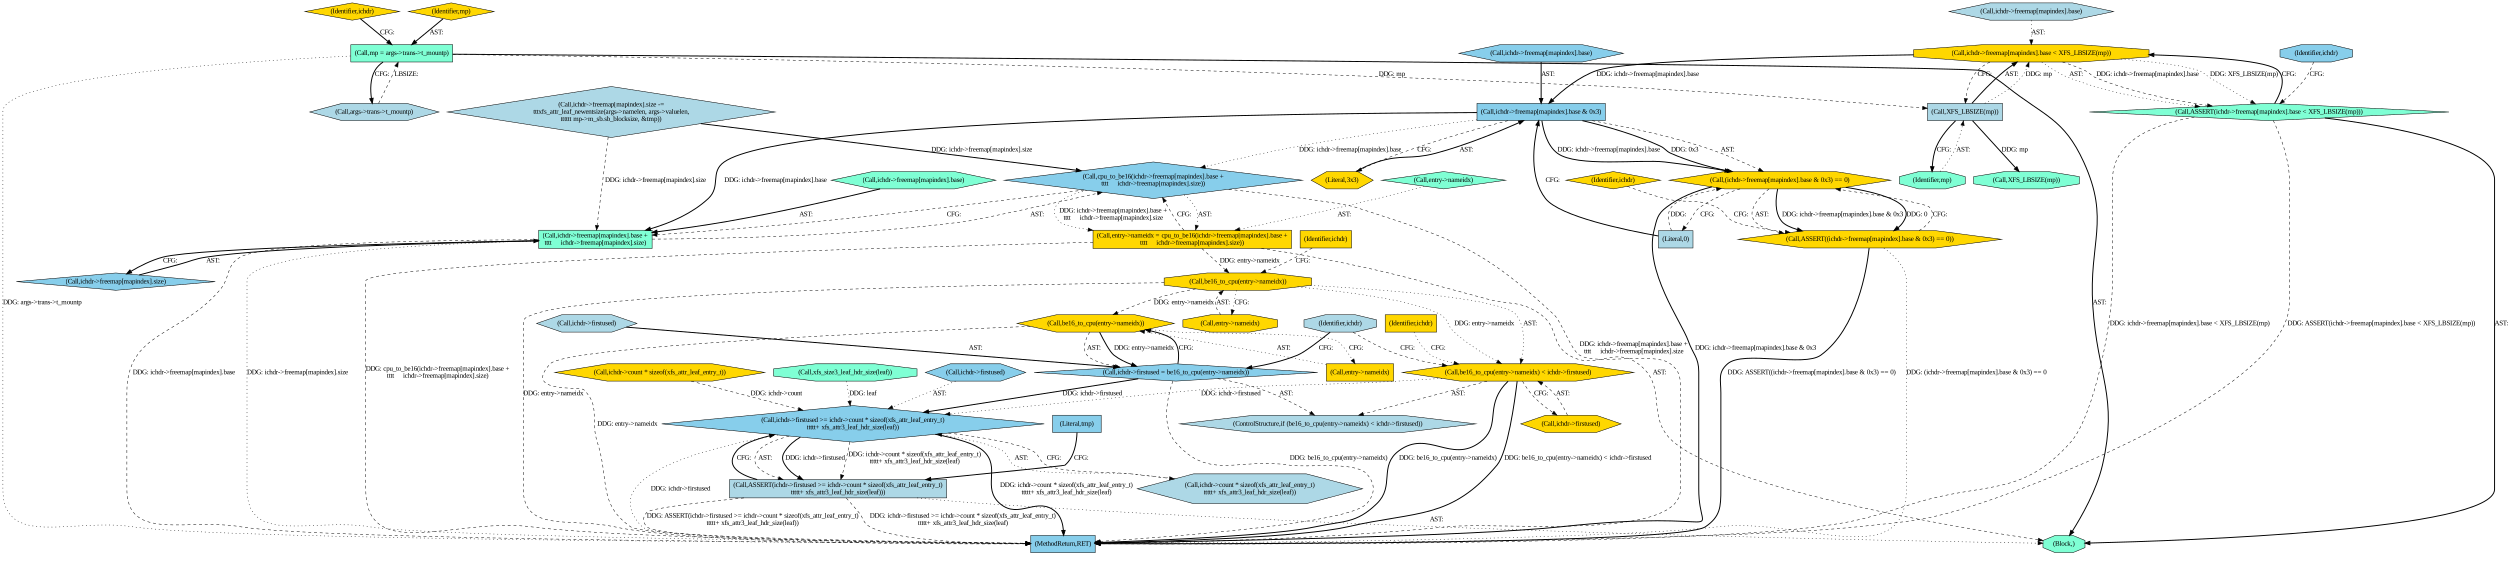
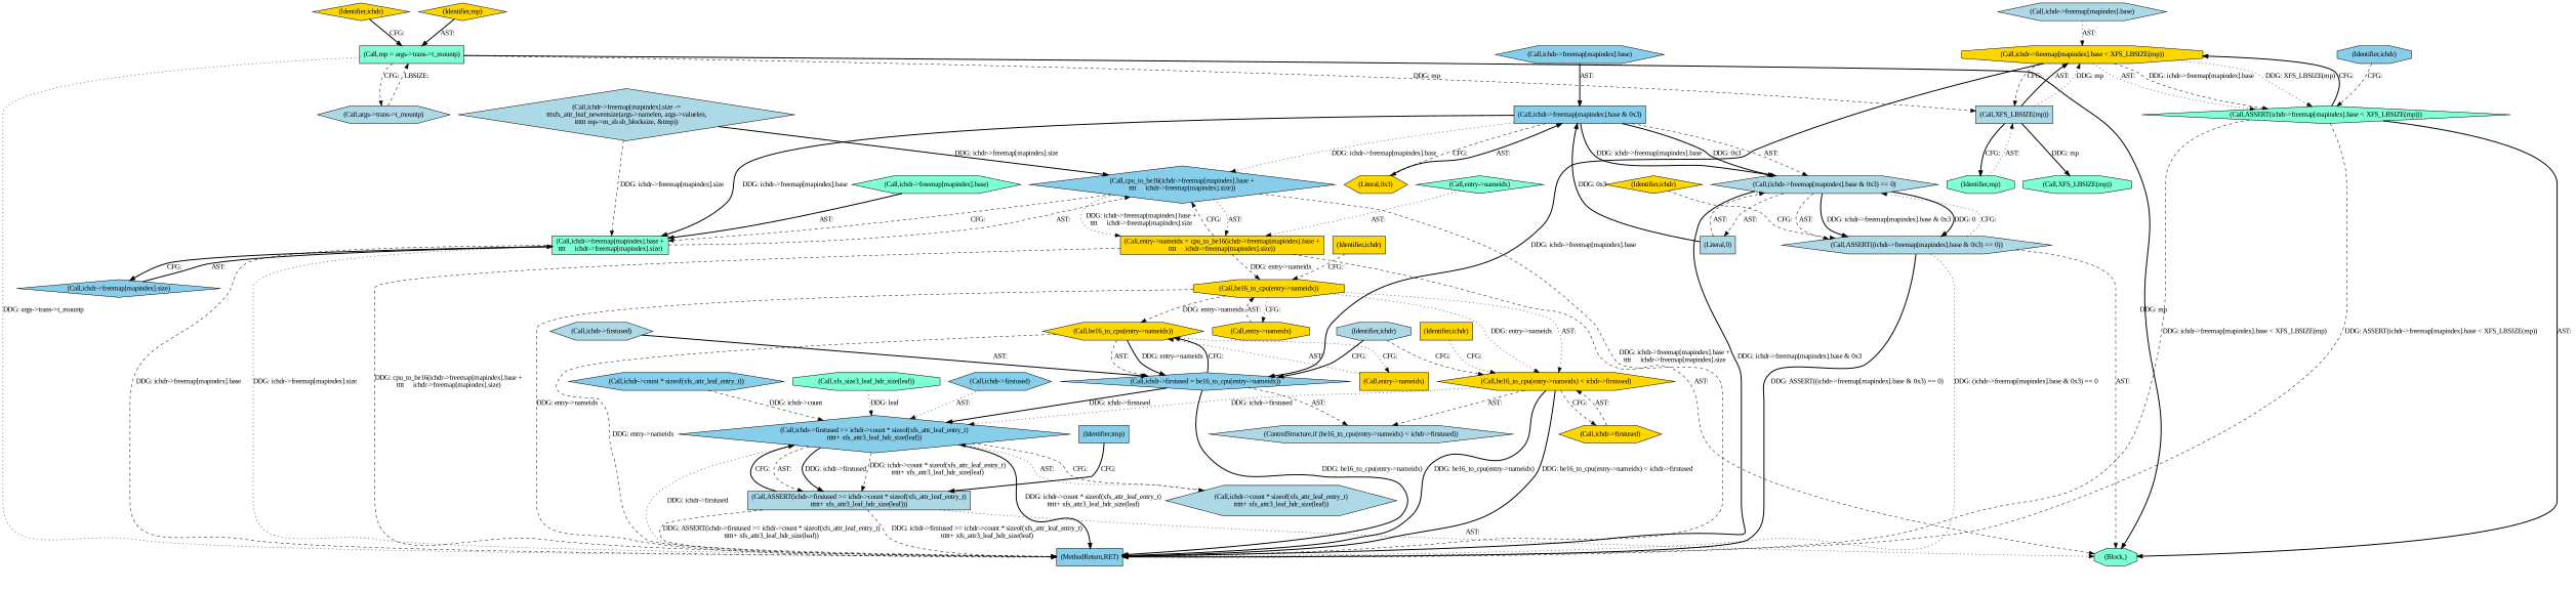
  digraph {
    fontname="Liberation Serif"
    node [fillcolor=gold fontname="Liberation Serif" shape=hexagon style=filled]
    edge [fontname="Liberation Serif" style=dashed]
    n1 [label="(Call,ichdr->freemap[mapindex].base < XFS_LBSIZE(mp))" shape=octagon]
    n2 [fillcolor=lightblue label="(Call,XFS_LBSIZE(mp))" shape=box]
    n3 [fillcolor=aquamarine label="(Call,ASSERT(ichdr->freemap[mapindex].base < XFS_LBSIZE(mp)))" shape=diamond]
    n4 [fillcolor=skyblue label="(Call,ichdr->freemap[mapindex].base & 0x3)" shape=box]
    n5 [fillcolor=aquamarine label="(Call,XFS_LBSIZE(mp))" shape=octagon]
    n6 [fillcolor=aquamarine label="(Identifier,mp)" shape=octagon]
    n7 [fillcolor=aquamarine label="(Block,)" shape=octagon]
    n8 [fillcolor=skyblue label="(MethodReturn,RET)" shape=box]
-   n9 [label="(Call,(ichdr->freemap[mapindex].base & 0x3) == 0)"]
+   n9 [fillcolor=lightblue label="(Call,(ichdr->freemap[mapindex].base & 0x3) == 0)"]
    n10 [fillcolor=skyblue label="(Call,cpu_to_be16(ichdr->freemap[mapindex].base +\n\t\t\t\t     ichdr->freemap[mapindex].size))" shape=diamond]
    n11 [fillcolor=aquamarine label="(Call,ichdr->freemap[mapindex].base +\n\t\t\t\t     ichdr->freemap[mapindex].size)" shape=box]
-   n12 [label="(Literal,3x3)"]
+   n12 [label="(Literal,0x3)"]
    n13 [fillcolor=aquamarine label="(Call,mp = args->trans->t_mountp)" shape=box]
    n14 [fillcolor=lightblue label="(Call,args->trans->t_mountp)"]
-   n15 [label="(Call,ASSERT((ichdr->freemap[mapindex].base & 0x3) == 0))"]
+   n15 [fillcolor=lightblue label="(Call,ASSERT((ichdr->freemap[mapindex].base & 0x3) == 0))"]
    n16 [fillcolor=lightblue label="(Literal,0)" shape=box]
    n17 [label="(Call,entry->nameidx = cpu_to_be16(ichdr->freemap[mapindex].base +\n\t\t\t\t     ichdr->freemap[mapindex].size))" shape=box]
    n18 [fillcolor=skyblue label="(Call,ichdr->freemap[mapindex].size)" shape=diamond]
    n19 [label="(Call,be16_to_cpu(entry->nameidx))" shape=octagon]
    n20 [label="(Call,be16_to_cpu(entry->nameidx) < ichdr->firstused)"]
    n21 [label="(Call,be16_to_cpu(entry->nameidx))"]
    n22 [label="(Call,entry->nameidx)" shape=octagon]
    n23 [fillcolor=skyblue label="(Call,ichdr->firstused >= ichdr->count * sizeof(xfs_attr_leaf_entry_t)\n\t\t\t\t\t+ xfs_attr3_leaf_hdr_size(leaf))" shape=diamond]
    n24 [label="(Call,ichdr->firstused)"]
    n25 [fillcolor=lightblue label="(ControlStructure,if (be16_to_cpu(entry->nameidx) < ichdr->firstused))"]
    n26 [fillcolor=skyblue label="(Call,ichdr->firstused = be16_to_cpu(entry->nameidx))" shape=diamond]
    n27 [label="(Call,entry->nameidx)" shape=box]
    n28 [fillcolor=lightblue label="(Call,ASSERT(ichdr->firstused >= ichdr->count * sizeof(xfs_attr_leaf_entry_t)\n\t\t\t\t\t+ xfs_attr3_leaf_hdr_size(leaf)))" shape=box]
    n29 [fillcolor=lightblue label="(Call,ichdr->count * sizeof(xfs_attr_leaf_entry_t)\n\t\t\t\t\t+ xfs_attr3_leaf_hdr_size(leaf))"]
    n30 [fillcolor=skyblue label="(Identifier,ichdr)" shape=octagon]
    n31 [fillcolor=lightblue label="(Call,ichdr->firstused)"]
    n32 [fillcolor=lightblue label="(Call,ichdr->freemap[mapindex].base)"]
    n33 [label="(Identifier,mp)" shape=diamond]
    n34 [fillcolor=lightblue label="(Identifier,ichdr)" shape=octagon]
    n35 [fillcolor=aquamarine label="(Call,xfs_size3_leaf_hdr_size(leaf))" shape=octagon]
    n36 [label="(Identifier,ichdr)" shape=diamond]
    n37 [fillcolor=aquamarine label="(Call,ichdr->freemap[mapindex].base)"]
    n38 [fillcolor=aquamarine label="(Call,entry->nameidx)" shape=diamond]
    n39 [fillcolor=lightblue label="(Call,ichdr->freemap[mapindex].size -=\n\t\t\txfs_attr_leaf_newentsize(args->namelen, args->valuelen,\n\t\t\t\t\t\t mp->m_sb.sb_blocksize, &tmp))" shape=diamond]
    n40 [label="(Identifier,ichdr)" shape=box]
-   n41 [fillcolor=skyblue label="(Literal,tmp)" shape=box]
+   n41 [fillcolor=skyblue label="(Identifier,tmp)" shape=box]
    n42 [label="(Identifier,ichdr)" shape=box]
    n43 [fillcolor=skyblue label="(Call,ichdr->firstused)"]
-   n44 [label="(Call,ichdr->count * sizeof(xfs_attr_leaf_entry_t))"]
+   n44 [fillcolor=skyblue label="(Call,ichdr->count * sizeof(xfs_attr_leaf_entry_t))"]
    n45 [label="(Identifier,ichdr)" shape=diamond]
    n46 [fillcolor=skyblue label="(Call,ichdr->freemap[mapindex].base)"]
    n1 -> n2 [label="CFG: "]
    n1 -> n3 [label="AST: " style=dotted]
    n1 -> n3 [label="DDG: ichdr->freemap[mapindex].base"]
    n1 -> n3 [label="DDG: XFS_LBSIZE(mp)" style=dotted]
-   n1 -> n4 [label="DDG: ichdr->freemap[mapindex].base" style=bold]
+   n1 -> n26 [label="DDG: ichdr->freemap[mapindex].base" style=bold]
    n2 -> n1 [label="AST: " style=bold]
    n2 -> n1 [label="DDG: mp" style=dotted]
    n2 -> n5 [label="DDG: mp" style=bold]
    n2 -> n6 [label="CFG: " style=bold]
    n3 -> n1 [label="CFG: " style=bold]
    n3 -> n7 [label="AST: " style=bold]
    n3 -> n8 [label="DDG: ichdr->freemap[mapindex].base < XFS_LBSIZE(mp)"]
    n3 -> n8 [label="DDG: ASSERT(ichdr->freemap[mapindex].base < XFS_LBSIZE(mp))"]
    n4 -> n9 [label="AST: "]
    n4 -> n9 [label="DDG: ichdr->freemap[mapindex].base" style=bold]
    n4 -> n9 [label="DDG: 0x3" style=bold]
    n4 -> n10 [label="DDG: ichdr->freemap[mapindex].base" style=dotted]
    n4 -> n11 [label="DDG: ichdr->freemap[mapindex].base" style=bold]
    n4 -> n12 [label="CFG: "]
    n6 -> n2 [label="AST: " style=dotted]
    n9 -> n8 [label="DDG: ichdr->freemap[mapindex].base & 0x3" style=bold]
    n9 -> n15 [label="AST: "]
    n9 -> n15 [label="DDG: ichdr->freemap[mapindex].base & 0x3" style=bold]
    n9 -> n15 [label="DDG: 0" style=bold]
-   n9 -> n16 [label="CFG: "]
+   n9 -> n16 [label="AST: "]
    n10 -> n8 [label="DDG: ichdr->freemap[mapindex].base +\n\t\t\t\t     ichdr->freemap[mapindex].size"]
    n10 -> n11 [label="CFG: "]
    n10 -> n17 [label="AST: " style=dotted]
    n10 -> n17 [label="DDG: ichdr->freemap[mapindex].base +\n\t\t\t\t     ichdr->freemap[mapindex].size" style=dotted]
    n11 -> n8 [label="DDG: ichdr->freemap[mapindex].base"]
    n11 -> n8 [label="DDG: ichdr->freemap[mapindex].size" style=dotted]
    n11 -> n10 [label="AST: "]
    n11 -> n18 [label="CFG: " style=bold]
    n12 -> n4 [label="AST: " style=bold]
    n13 -> n2 [label="DDG: mp"]
-   n13 -> n7 [label="AST: " style=bold]
+   n13 -> n7 [label="DDG: mp" style=bold]
    n13 -> n8 [label="DDG: args->trans->t_mountp" style=dotted]
-   n13 -> n14 [label="CFG: " style=bold]
+   n13 -> n14 [label="CFG: "]
    n14 -> n13 [label="LBSIZE: "]
+   n15 -> n7 [label="AST: "]
    n15 -> n8 [label="DDG: ASSERT((ichdr->freemap[mapindex].base & 0x3) == 0)" style=bold]
    n15 -> n8 [label="DDG: (ichdr->freemap[mapindex].base & 0x3) == 0" style=dotted]
-   n15 -> n9 [label="CFG: "]
-   n16 -> n4 [label="CFG: " style=bold]
-   n16 -> n9 [label="DDG: "]
+   n15 -> n9 [label="CFG: " style=dotted]
+   n16 -> n4 [label="DDG: 0x3" style=bold]
+   n16 -> n9 [label="AST: "]
    n17 -> n7 [label="AST: "]
    n17 -> n8 [label="DDG: cpu_to_be16(ichdr->freemap[mapindex].base +\n\t\t\t\t     ichdr->freemap[mapindex].size)"]
    n17 -> n10 [label="CFG: "]
    n17 -> n19 [label="DDG: entry->nameidx"]
    n18 -> n11 [label="AST: " style=bold]
    n19 -> n8 [label="DDG: entry->nameidx"]
    n19 -> n20 [label="AST: " style=dotted]
    n19 -> n20 [label="DDG: entry->nameidx" style=dotted]
    n19 -> n21 [label="DDG: entry->nameidx"]
    n19 -> n22 [label="CFG: " style=dotted]
    n20 -> n8 [label="DDG: be16_to_cpu(entry->nameidx)" style=bold]
    n20 -> n8 [label="DDG: be16_to_cpu(entry->nameidx) < ichdr->firstused" style=bold]
    n20 -> n23 [label="DDG: ichdr->firstused" style=dotted]
    n20 -> n24 [label="CFG: "]
    n20 -> n25 [label="AST: "]
    n21 -> n8 [label="DDG: entry->nameidx"]
    n21 -> n26 [label="AST: "]
    n21 -> n26 [label="DDG: entry->nameidx" style=bold]
    n21 -> n27 [label="CFG: " style=dotted]
    n22 -> n19 [label="AST: "]
    n23 -> n8 [label="DDG: ichdr->count * sizeof(xfs_attr_leaf_entry_t)\n\t\t\t\t\t+ xfs_attr3_leaf_hdr_size(leaf)" style=bold]
    n23 -> n8 [label="DDG: ichdr->firstused" style=dotted]
    n23 -> n28 [label="AST: "]
    n23 -> n28 [label="DDG: ichdr->firstused" style=bold]
    n23 -> n28 [label="DDG: ichdr->count * sizeof(xfs_attr_leaf_entry_t)\n\t\t\t\t\t+ xfs_attr3_leaf_hdr_size(leaf)"]
    n23 -> n29 [label="CFG: "]
    n24 -> n20 [label="AST: "]
-   n26 -> n8 [label="DDG: be16_to_cpu(entry->nameidx)"]
+   n26 -> n8 [label="DDG: be16_to_cpu(entry->nameidx)" style=bold]
    n26 -> n21 [label="CFG: " style=bold]
    n26 -> n23 [label="DDG: ichdr->firstused" style=bold]
    n26 -> n25 [label="AST: "]
    n27 -> n21 [label="AST: " style=dotted]
    n28 -> n7 [label="AST: " style=dotted]
    n28 -> n8 [label="DDG: ASSERT(ichdr->firstused >= ichdr->count * sizeof(xfs_attr_leaf_entry_t)\n\t\t\t\t\t+ xfs_attr3_leaf_hdr_size(leaf))"]
    n28 -> n8 [label="DDG: ichdr->firstused >= ichdr->count * sizeof(xfs_attr_leaf_entry_t)\n\t\t\t\t\t+ xfs_attr3_leaf_hdr_size(leaf)"]
    n28 -> n23 [label="CFG: " style=bold]
    n29 -> n23 [label="AST: " style=dotted]
    n30 -> n3 [label="CFG: "]
    n31 -> n26 [label="AST: " style=bold]
    n32 -> n1 [label="AST: " style=dotted]
    n33 -> n13 [label="AST: " style=bold]
    n34 -> n20 [label="CFG: "]
    n34 -> n26 [label="CFG: " style=bold]
    n35 -> n23 [label="DDG: leaf" style=dotted]
    n36 -> n15 [label="CFG: "]
    n37 -> n11 [label="AST: " style=bold]
    n38 -> n17 [label="AST: " style=dotted]
    n39 -> n10 [label="DDG: ichdr->freemap[mapindex].size" style=bold]
    n39 -> n11 [label="DDG: ichdr->freemap[mapindex].size"]
    n40 -> n19 [label="CFG: "]
    n41 -> n28 [label="CFG: " style=bold]
    n42 -> n20 [label="CFG: " style=dotted]
    n43 -> n23 [label="AST: " style=dotted]
    n44 -> n23 [label="DDG: ichdr->count"]
    n45 -> n13 [label="CFG: " style=bold]
    n46 -> n4 [label="AST: " style=bold]
  }
